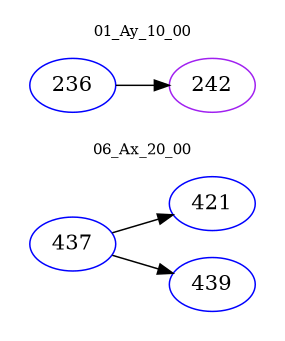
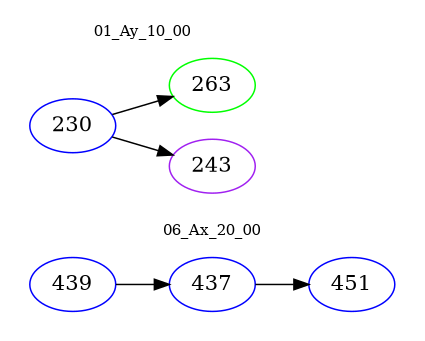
  digraph {
    rankdir=LR
    node [color=blue]
    edge [color=black]
    n1 [label=437]
    n2 [label=439]
-   n3 [label=421]
-   n4 [label=236]
-   n5 [color=purple label=242]
+   n3 [label=451]
+   n4 [label=230]
+   n5 [color=purple label=243]
+   n6 [color=green label=263]
    subgraph cluster_1 {
      color=white
      fontsize=10
      label="06_Ax_20_00"
      n1
      n2
      n3
    }
    subgraph cluster_2 {
      color=white
      fontsize=10
      label="01_Ay_10_00"
      n4
      n5
+     n6
    }
-   n1 -> n2
+   n2 -> n1
    n1 -> n3
    n4 -> n5
+   n4 -> n6
  }
